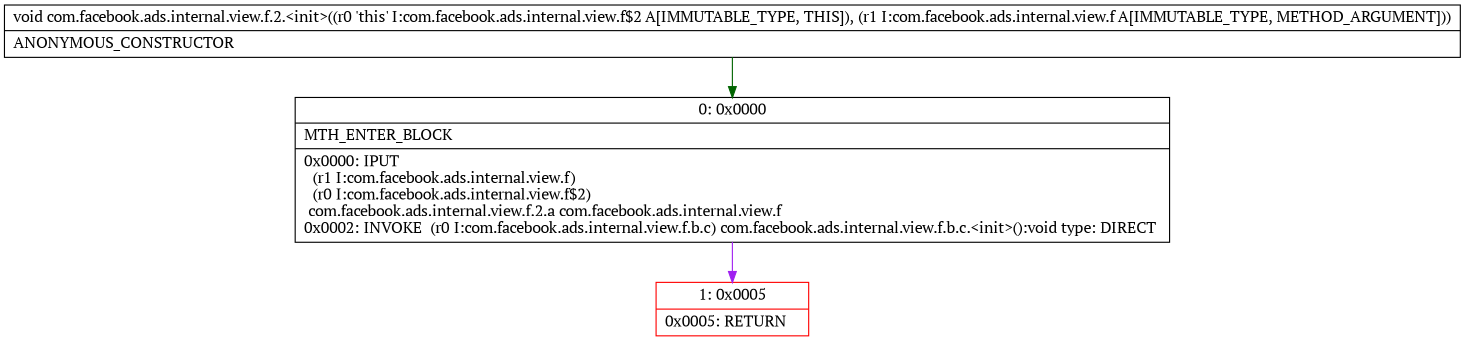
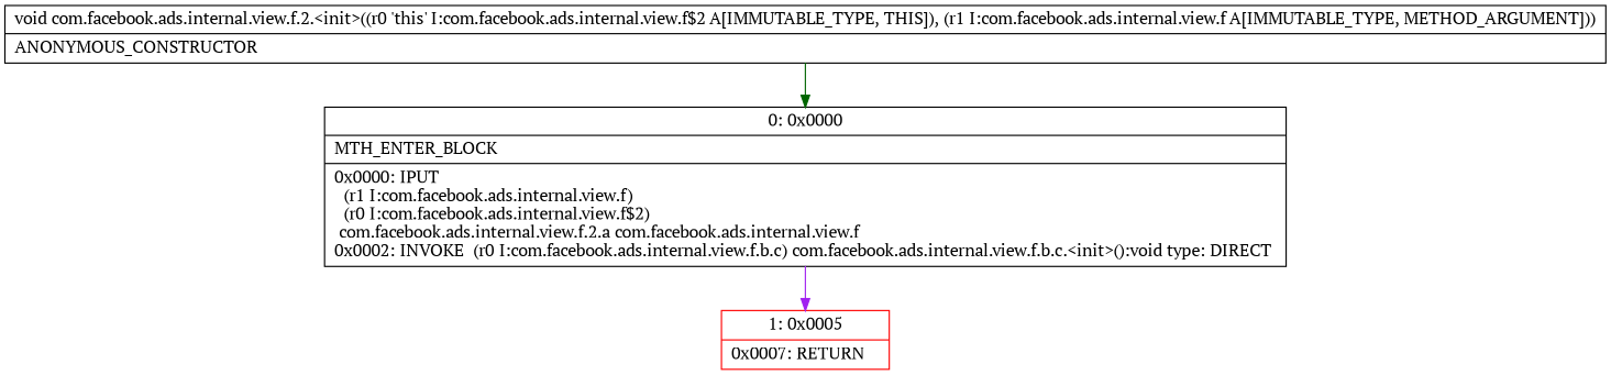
  digraph {
    fontname="PT Serif"
    node [shape=record color=black fontname="PT Serif"]
    edge [fontname="PT Serif"]
    n1 [label="{0\:\ 0x0000|MTH_ENTER_BLOCK\l|0x0000: IPUT  \l  (r1 I:com.facebook.ads.internal.view.f)\l  (r0 I:com.facebook.ads.internal.view.f$2)\l com.facebook.ads.internal.view.f.2.a com.facebook.ads.internal.view.f \l0x0002: INVOKE  (r0 I:com.facebook.ads.internal.view.f.b.c) com.facebook.ads.internal.view.f.b.c.\<init\>():void type: DIRECT \l}"]
-   n2 [label="{1\:\ 0x0005|0x0005: RETURN   \l}" color=red]
+   n2 [label="{1\:\ 0x0005|0x0007: RETURN   \l}" color=red]
    n3 [label="{void com.facebook.ads.internal.view.f.2.\<init\>((r0 'this' I:com.facebook.ads.internal.view.f$2 A[IMMUTABLE_TYPE, THIS]), (r1 I:com.facebook.ads.internal.view.f A[IMMUTABLE_TYPE, METHOD_ARGUMENT]))  | ANONYMOUS_CONSTRUCTOR\l}"]
    n1 -> n2 [color=purple]
    n3 -> n1 [color=darkgreen]
  }
